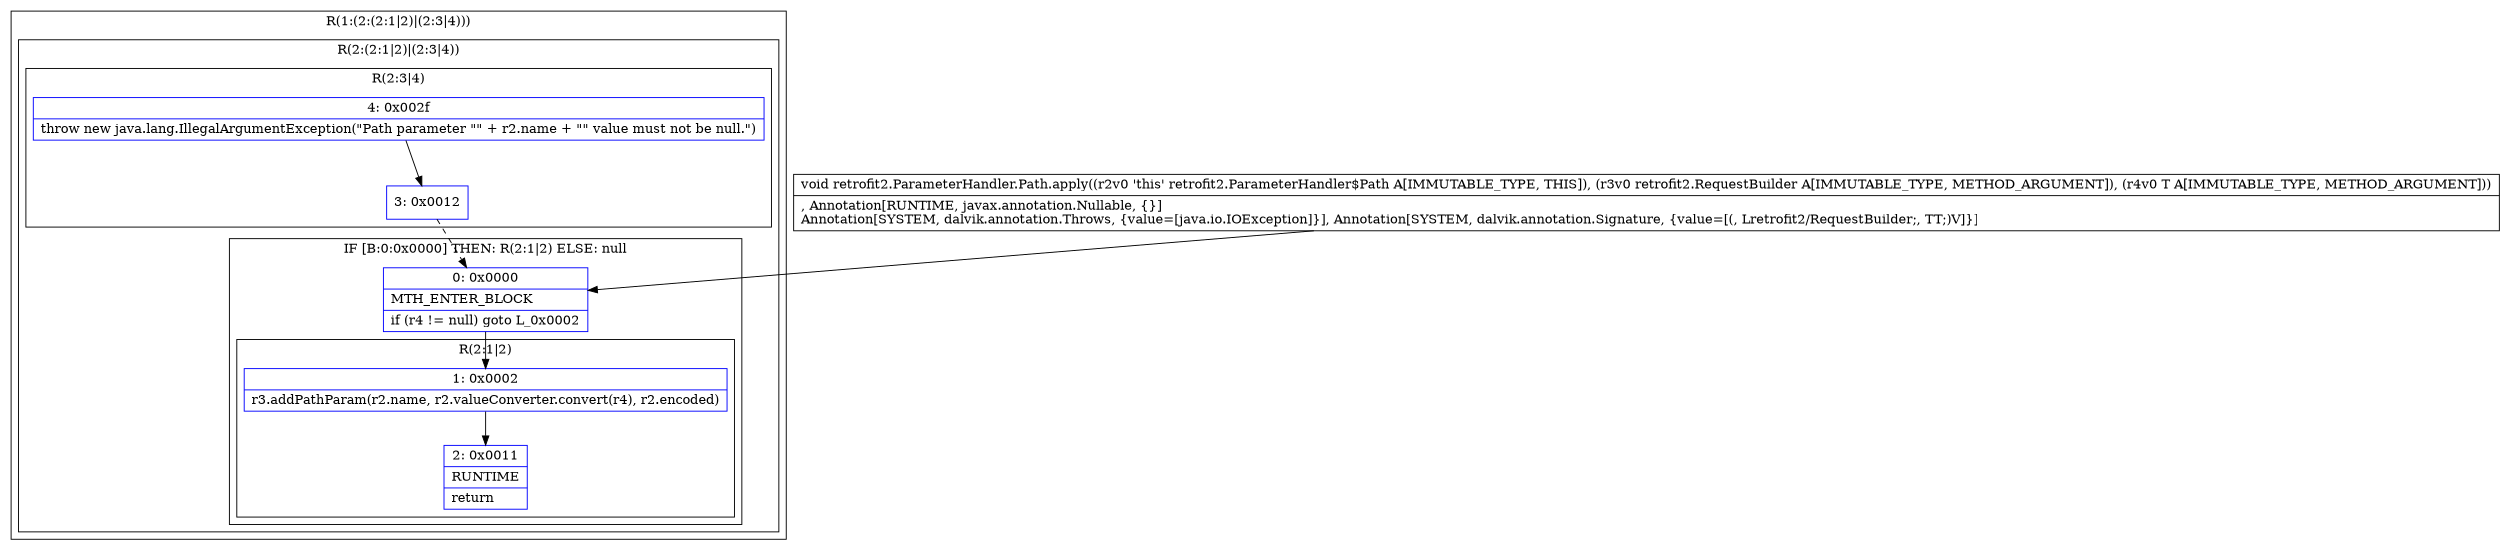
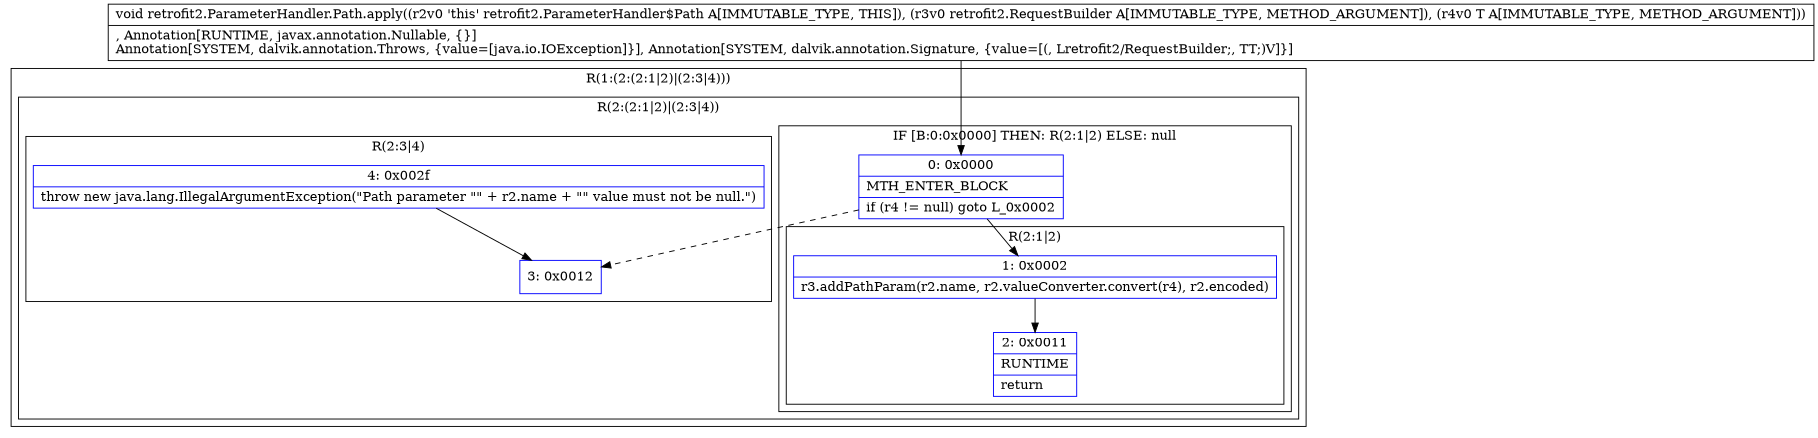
  digraph {
    node [color=blue shape=record]
    n1 [label="{1\:\ 0x0002|r3.addPathParam(r2.name, r2.valueConverter.convert(r4), r2.encoded)\l}"]
    n2 [label="{2\:\ 0x0011|RUNTIME\l|return\l}"]
    n3 [label="{0\:\ 0x0000|MTH_ENTER_BLOCK\l|if (r4 != null) goto L_0x0002\l}"]
    n4 [label="{3\:\ 0x0012}"]
    n5 [label="{4\:\ 0x002f|throw new java.lang.IllegalArgumentException(\"Path parameter \"\" + r2.name + \"\" value must not be null.\")\l}"]
    n6 [label="{void retrofit2.ParameterHandler.Path.apply((r2v0 'this' retrofit2.ParameterHandler$Path A[IMMUTABLE_TYPE, THIS]), (r3v0 retrofit2.RequestBuilder A[IMMUTABLE_TYPE, METHOD_ARGUMENT]), (r4v0 T A[IMMUTABLE_TYPE, METHOD_ARGUMENT]))  | , Annotation[RUNTIME, javax.annotation.Nullable, \{\}]\lAnnotation[SYSTEM, dalvik.annotation.Throws, \{value=[java.io.IOException]\}], Annotation[SYSTEM, dalvik.annotation.Signature, \{value=[(, Lretrofit2\/RequestBuilder;, TT;)V]\}]\l}" color=""]
    subgraph cluster_1 {
      label="R(1:(2:(2:1|2)|(2:3|4)))"
      subgraph cluster_2 {
        label="R(2:(2:1|2)|(2:3|4))"
        subgraph cluster_3 {
          label="IF [B:0:0x0000] THEN: R(2:1|2) ELSE: null"
          n3
          subgraph cluster_4 {
            label="R(2:1|2)"
            n1
            n2
          }
        }
        subgraph cluster_5 {
          label="R(2:3|4)"
          n4
          n5
        }
      }
    }
    n1 -> n2
    n3 -> n1
-   n4 -> n3 [style=dashed]
+   n3 -> n4 [style=dashed]
    n5 -> n4
    n6 -> n3
  }
